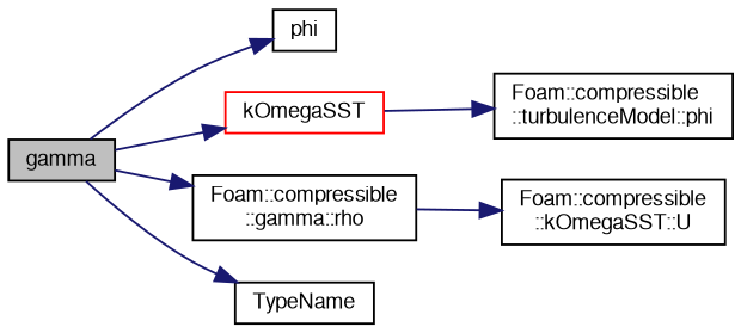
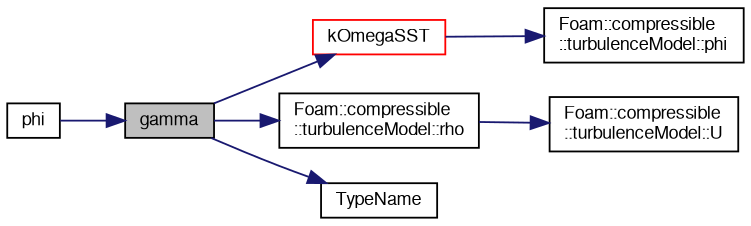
  digraph {
    rankdir=LR
    node [color=black fontname=FreeSans fontsize=10 shape=record]
    edge [color=midnightblue fontname=FreeSans fontsize=10 labelfontname=FreeSans labelfontsize=10 style=solid]
    n1 [fillcolor=grey75 fontcolor=black height=0.2 label=gamma style=filled width=0.4]
    n2 [height=0.2 label=phi width=0.4]
    n3 [color=red height=0.2 label=kOmegaSST width=0.4]
-   n4 [height=0.2 label="Foam::compressible\l::gamma::rho" width=0.4]
+   n4 [height=0.2 label="Foam::compressible\l::turbulenceModel::rho" width=0.4]
    n5 [height=0.2 label=TypeName width=0.4]
    n6 [height=0.2 label="Foam::compressible\l::turbulenceModel::phi" width=0.4]
-   n7 [height=0.2 label="Foam::compressible\l::kOmegaSST::U" width=0.4]
-   n1 -> n2
+   n7 [height=0.2 label="Foam::compressible\l::turbulenceModel::U" width=0.4]
+   n2 -> n1
    n1 -> n3
    n1 -> n4
    n1 -> n5
    n3 -> n6
    n4 -> n7
  }
